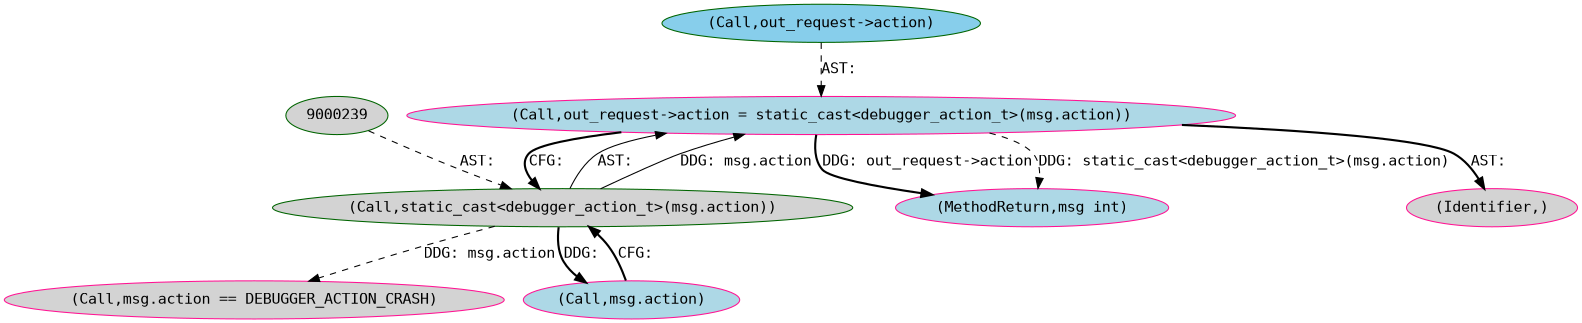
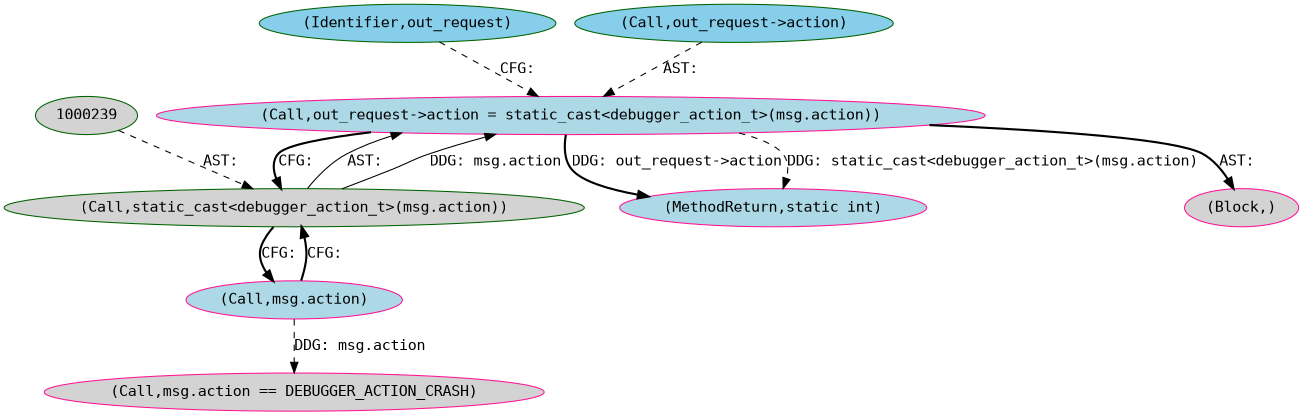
  digraph {
    fontname="DejaVu Sans Mono"
    node [color=deeppink fillcolor=lightgrey fontname="DejaVu Sans Mono" style=filled]
    edge [fontname="DejaVu Sans Mono" style=bold]
    n1 [fillcolor=lightblue label="(Call,out_request->action = static_cast<debugger_action_t>(msg.action))"]
    n2 [color=darkgreen label="(Call,static_cast<debugger_action_t>(msg.action))"]
-   n3 [fillcolor=lightblue label="(MethodReturn,msg int)"]
-   n4 [label="(Identifier,)"]
+   n3 [fillcolor=lightblue label="(MethodReturn,static int)"]
+   n4 [label="(Block,)"]
    n5 [label="(Call,msg.action == DEBUGGER_ACTION_CRASH)"]
    n6 [fillcolor=lightblue label="(Call,msg.action)"]
+   n7 [color=darkgreen fillcolor=skyblue label="(Identifier,out_request)"]
    n8 [color=darkgreen fillcolor=skyblue label="(Call,out_request->action)"]
-   1000239 [color=darkgreen label=9000239]
+   1000239 [color=darkgreen]
    n1 -> n2 [label="CFG: "]
    n1 -> n3 [label="DDG: out_request->action"]
    n1 -> n3 [label="DDG: static_cast<debugger_action_t>(msg.action)" style=dashed]
    n1 -> n4 [label="AST: "]
    n2 -> n1 [label="AST: " style=solid]
    n2 -> n1 [label="DDG: msg.action" style=solid]
-   n2 -> n5 [label="DDG: msg.action" style=dashed]
-   n2 -> n6 [label="DDG: "]
+   n6 -> n5 [label="DDG: msg.action" style=dashed]
+   n2 -> n6 [label="CFG: "]
    n6 -> n2 [label="CFG: "]
+   n7 -> n1 [label="CFG: " style=dashed]
    n8 -> n1 [label="AST: " style=dashed]
    1000239 -> n2 [label="AST: " style=dashed]
  }
